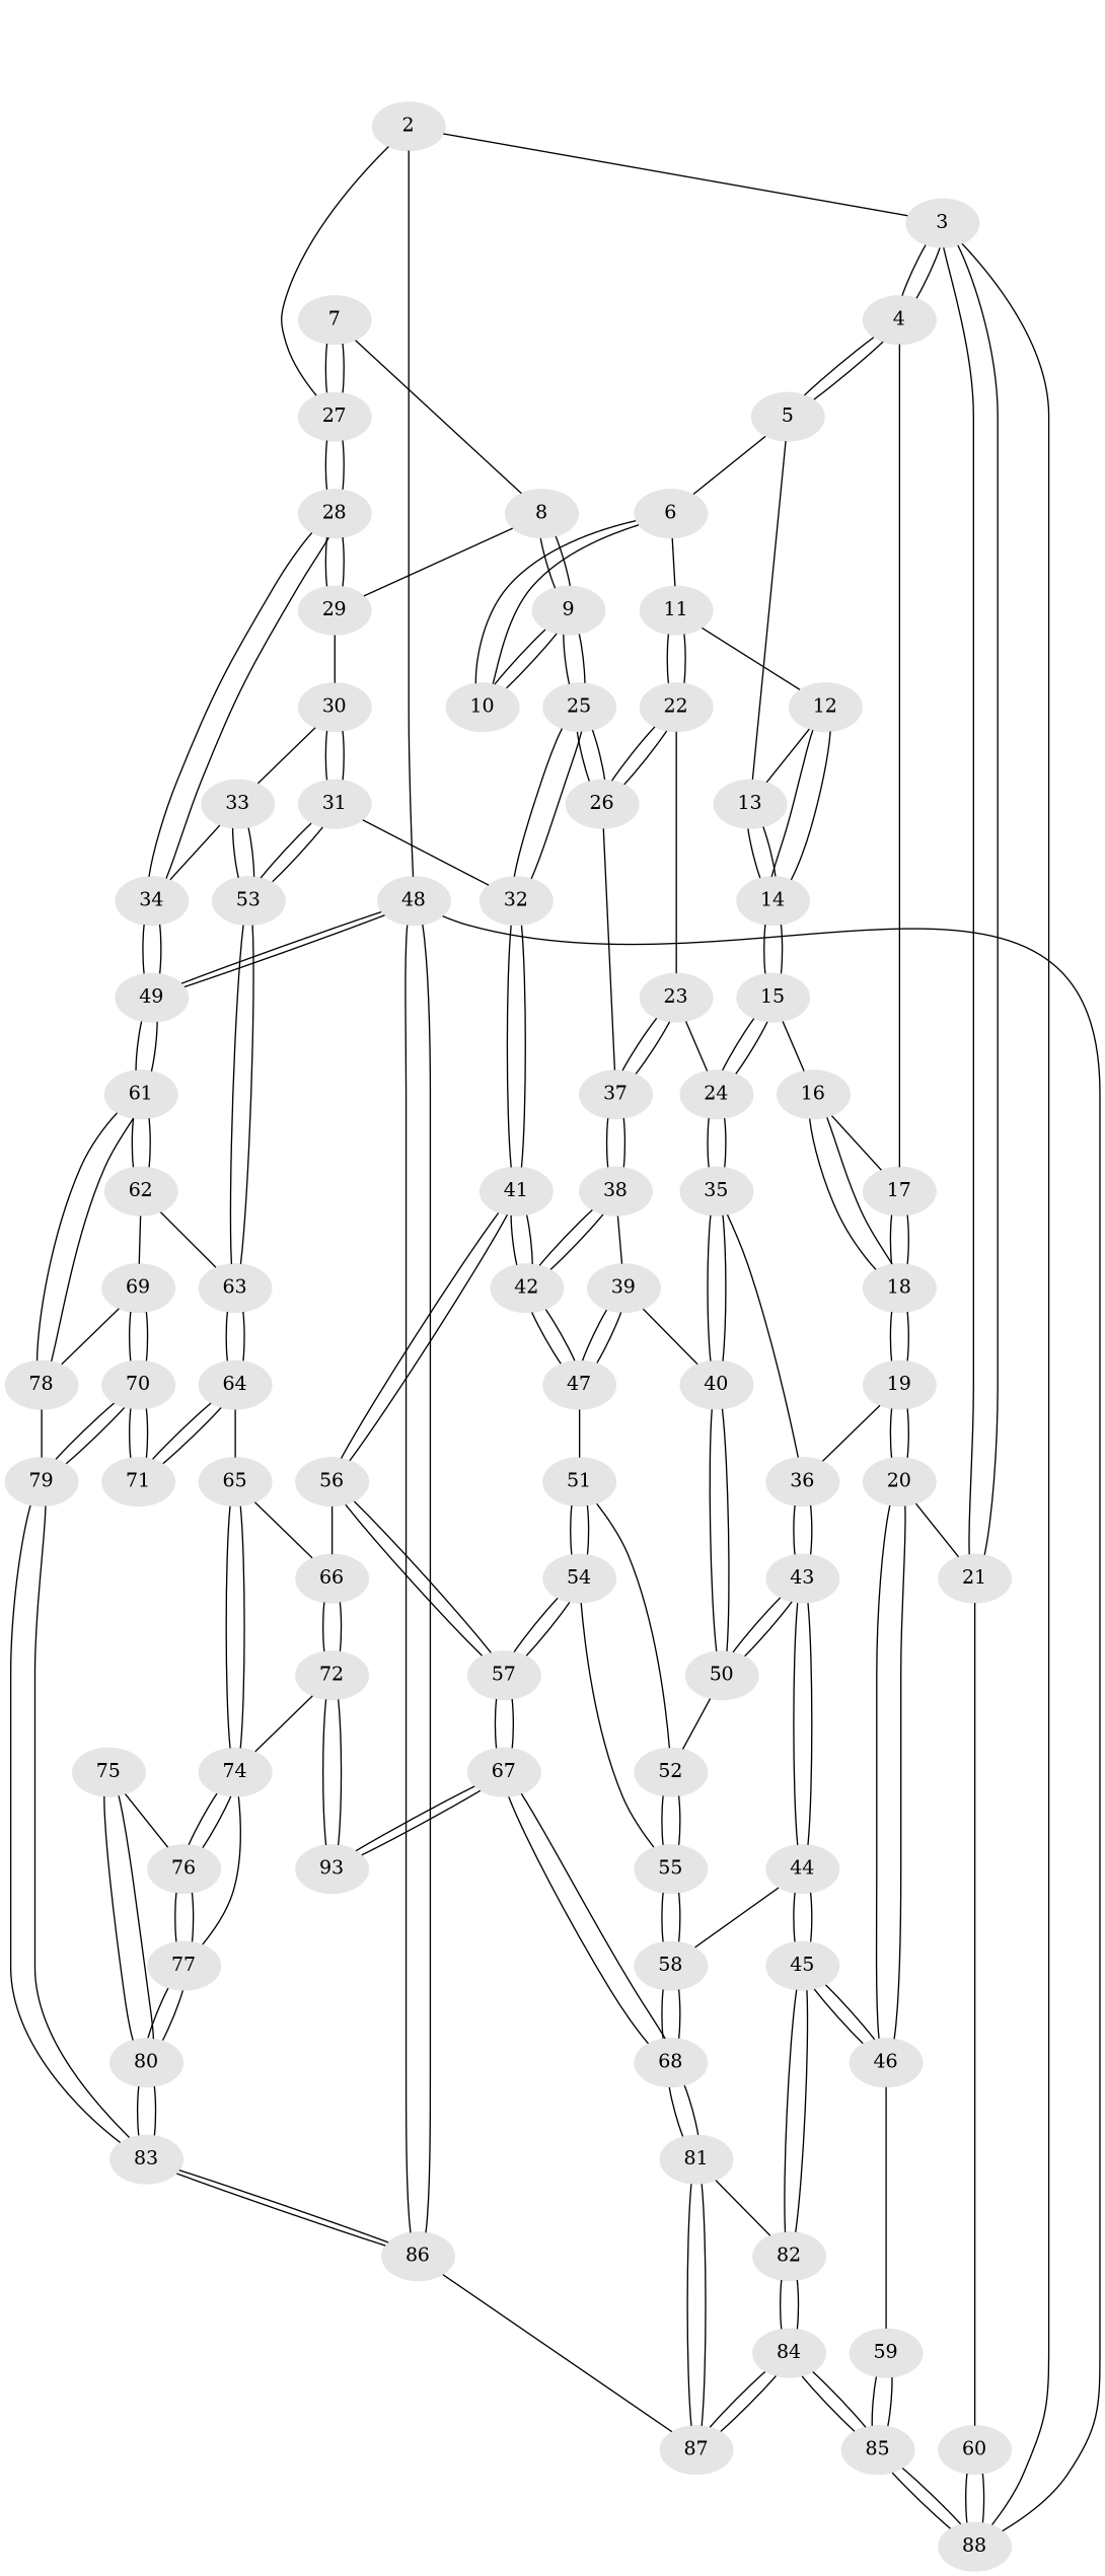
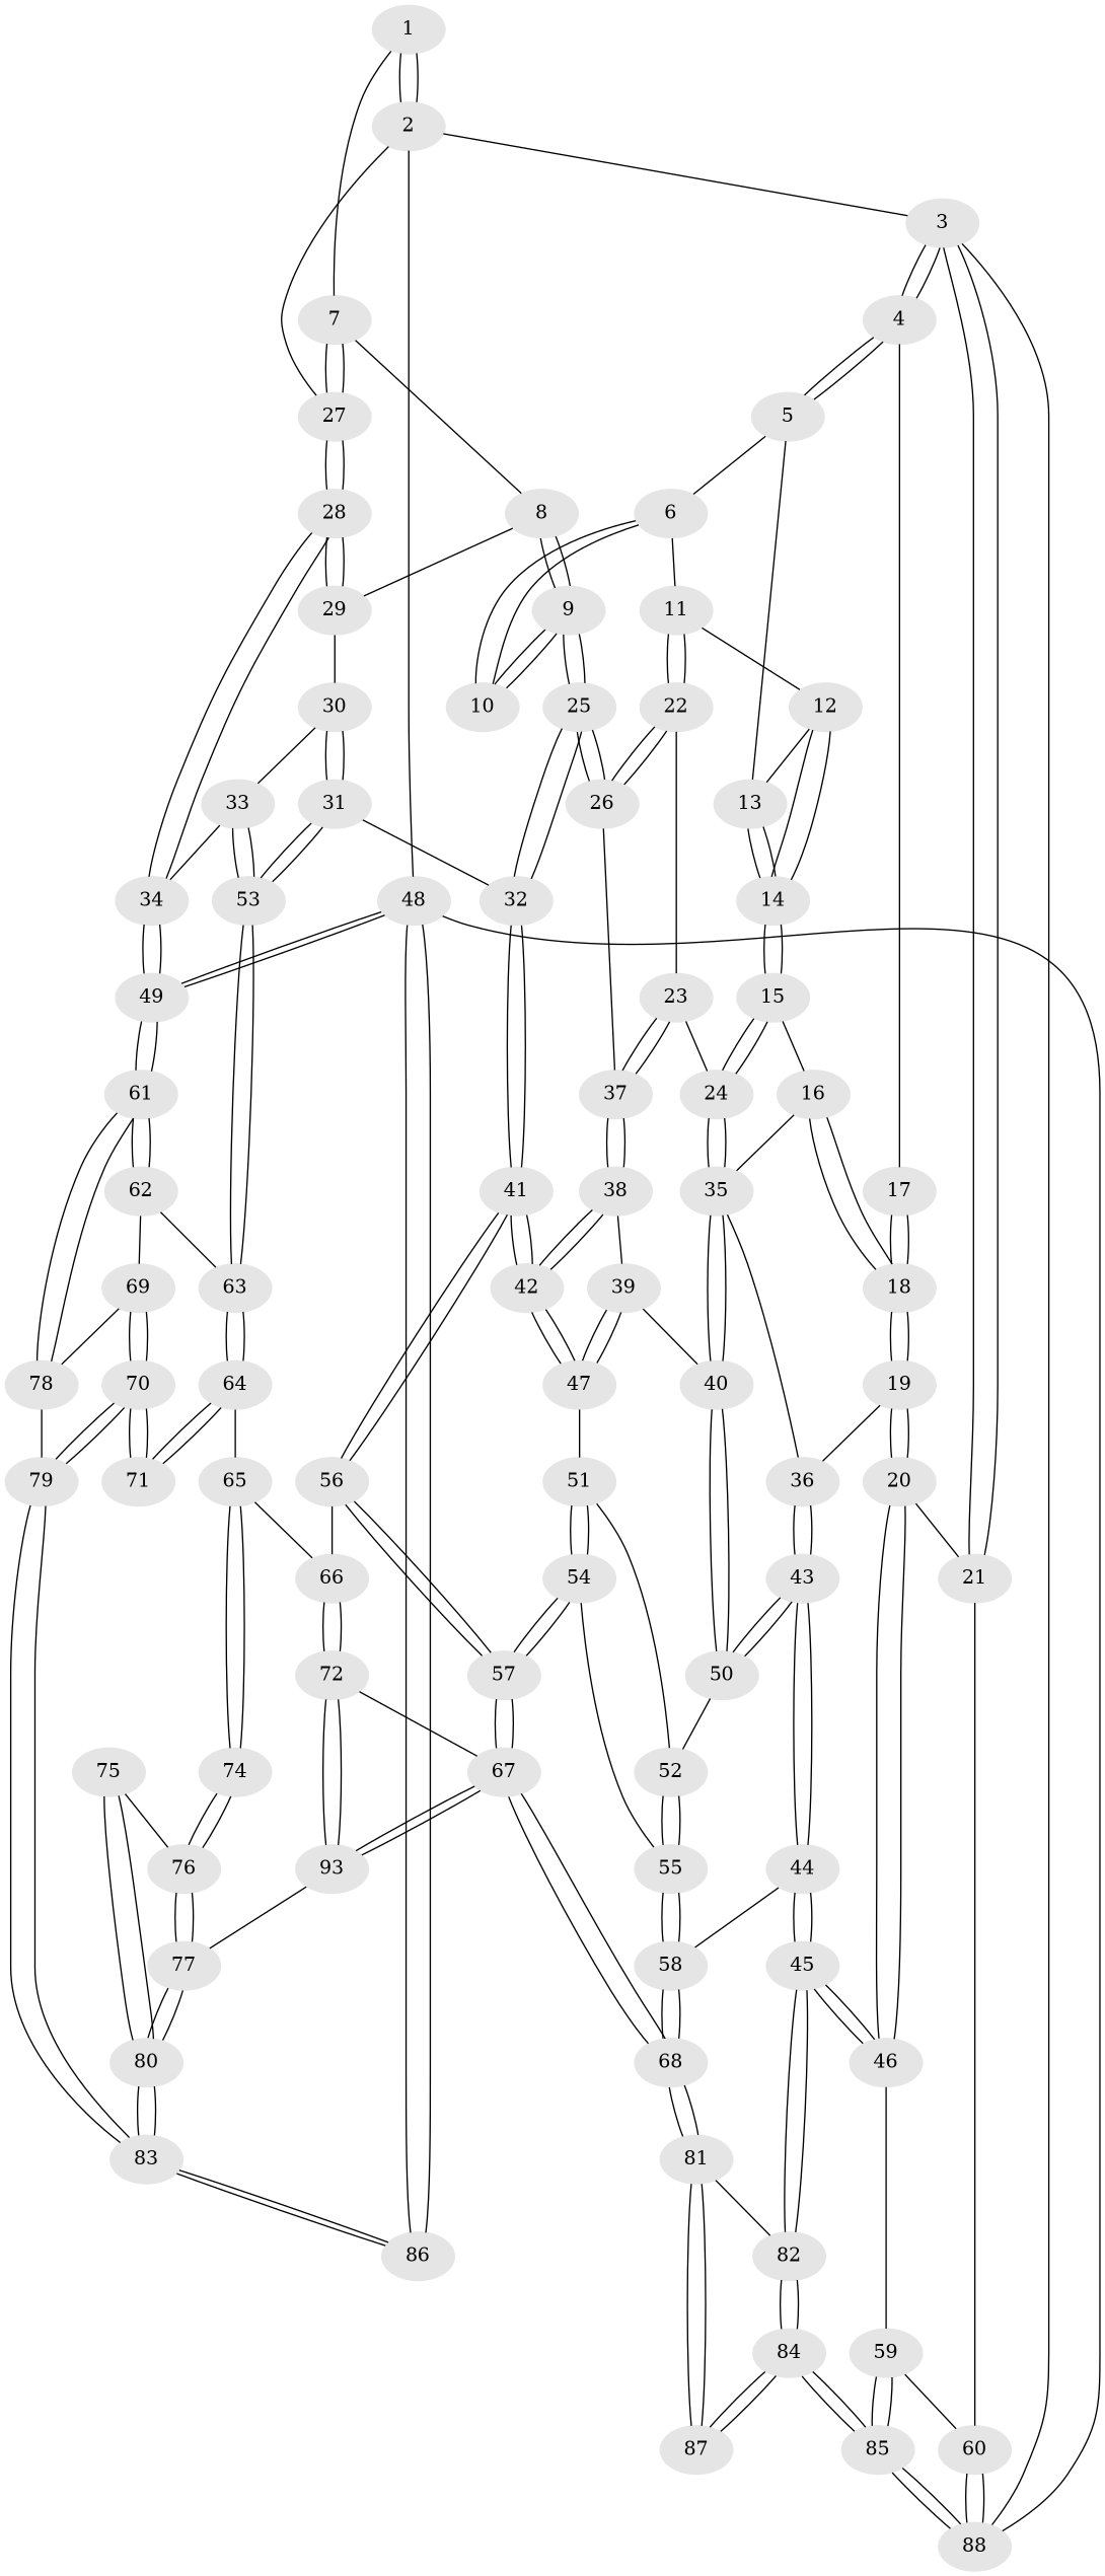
  graph {
    node [color=gray90 style=filled]
+   1
    2
    7
    3
    27
    48
    8
    4
    21
    88
    28
    49
    86
    5
    17
    60
    6
    13
    18
    10
    11
    14
    9
    29
    25
    30
    26
    32
    12
    22
    23
    15
    16
    24
    35
    19
    20
    36
    46
    43
    59
    37
    38
    40
    41
    34
    31
    33
    53
    63
    42
    56
    61
    50
    44
    39
    47
    51
    52
    57
    66
    45
    58
    82
    68
    84
    85
    54
    87
    62
    78
    55
    64
    67
    72
    n76 [label=93]
    81
    69
    79
    70
    65
    71
    74
    76
    77
    83
    75
    80
+   1 -- 2
+   1 -- 2
+   1 -- 7
    2 -- 3
    2 -- 27
    2 -- 48
    7 -- 27
    7 -- 27
    7 -- 8
    3 -- 4
    3 -- 4
    3 -- 21
    3 -- 21
    3 -- 88
    27 -- 28
    27 -- 28
    48 -- 88
    48 -- 49
    48 -- 49
    48 -- 86
    48 -- 86
    8 -- 9
    8 -- 9
    8 -- 29
    4 -- 5
    4 -- 5
    4 -- 17
    21 -- 60
    28 -- 29
    28 -- 29
    28 -- 34
    28 -- 34
    49 -- 61
    49 -- 61
-   86 -- 87
    5 -- 6
    5 -- 13
    17 -- 18
    17 -- 18
    60 -- 88
    60 -- 88
    6 -- 10
    6 -- 10
    6 -- 11
    13 -- 14
    13 -- 14
    18 -- 19
    18 -- 19
    11 -- 12
    11 -- 22
    11 -- 22
    14 -- 15
    14 -- 15
    9 -- 10
    9 -- 10
    9 -- 25
    9 -- 25
    29 -- 30
    25 -- 26
    25 -- 26
    25 -- 32
    25 -- 32
    30 -- 31
    30 -- 31
    30 -- 33
    26 -- 37
    32 -- 41
    32 -- 41
    12 -- 13
    12 -- 14
    12 -- 14
    22 -- 26
    22 -- 26
    22 -- 23
    23 -- 24
    23 -- 37
    23 -- 37
    15 -- 16
    15 -- 24
    15 -- 24
-   16 -- 17
+   16 -- 35
    16 -- 18
    16 -- 18
    24 -- 35
    24 -- 35
    35 -- 36
    35 -- 40
    35 -- 40
    19 -- 20
    19 -- 20
    19 -- 36
    20 -- 21
    20 -- 46
    20 -- 46
    36 -- 43
    36 -- 43
    46 -- 59
    43 -- 50
    43 -- 50
    43 -- 44
    43 -- 44
+   59 -- 60
    59 -- 85
    59 -- 85
    37 -- 38
    37 -- 38
    38 -- 42
    38 -- 42
    38 -- 39
    40 -- 50
    40 -- 50
    41 -- 42
    41 -- 42
    41 -- 56
    41 -- 56
    34 -- 49
    34 -- 49
    31 -- 32
    31 -- 53
    31 -- 53
    33 -- 34
    33 -- 53
    33 -- 53
    53 -- 63
    53 -- 63
    63 -- 64
    63 -- 64
    42 -- 47
    42 -- 47
    56 -- 57
    56 -- 57
    56 -- 66
    61 -- 62
    61 -- 62
    61 -- 78
    61 -- 78
    50 -- 52
    44 -- 45
    44 -- 45
    44 -- 58
    39 -- 40
    39 -- 47
    39 -- 47
    47 -- 51
    51 -- 52
    51 -- 54
    51 -- 54
    52 -- 55
    52 -- 55
    57 -- 67
    57 -- 67
    66 -- 72
    66 -- 72
    45 -- 46
    45 -- 46
    45 -- 82
    45 -- 82
    58 -- 68
    58 -- 68
    82 -- 84
    82 -- 84
    68 -- 81
    68 -- 81
    84 -- 85
    84 -- 85
    84 -- 87
    84 -- 87
    85 -- 88
    85 -- 88
    54 -- 57
    54 -- 57
    54 -- 55
    62 -- 63
    62 -- 69
    78 -- 79
    55 -- 58
    55 -- 58
    64 -- 65
    64 -- 71
    64 -- 71
    67 -- 68
    67 -- 68
    67 -- n76
    67 -- n76
    72 -- n76
    72 -- n76
-   72 -- 74
-   74 -- 77
+   72 -- 67
+   n76 -- 77
    81 -- 82
    81 -- 87
    81 -- 87
    69 -- 78
    69 -- 70
    69 -- 70
    79 -- 83
    79 -- 83
    70 -- 79
    70 -- 79
    70 -- 71
    70 -- 71
    65 -- 66
    65 -- 74
    65 -- 74
    74 -- 76
    74 -- 76
    76 -- 77
    76 -- 77
    77 -- 80
    77 -- 80
    83 -- 86
    83 -- 86
    75 -- 76
    75 -- 80
    75 -- 80
    80 -- 83
    80 -- 83
  }
